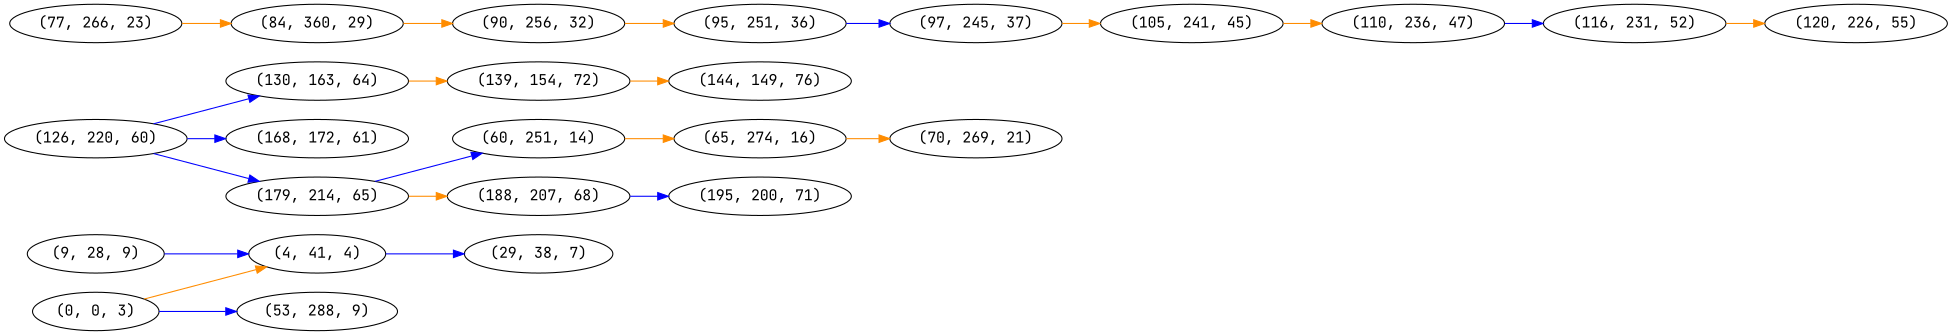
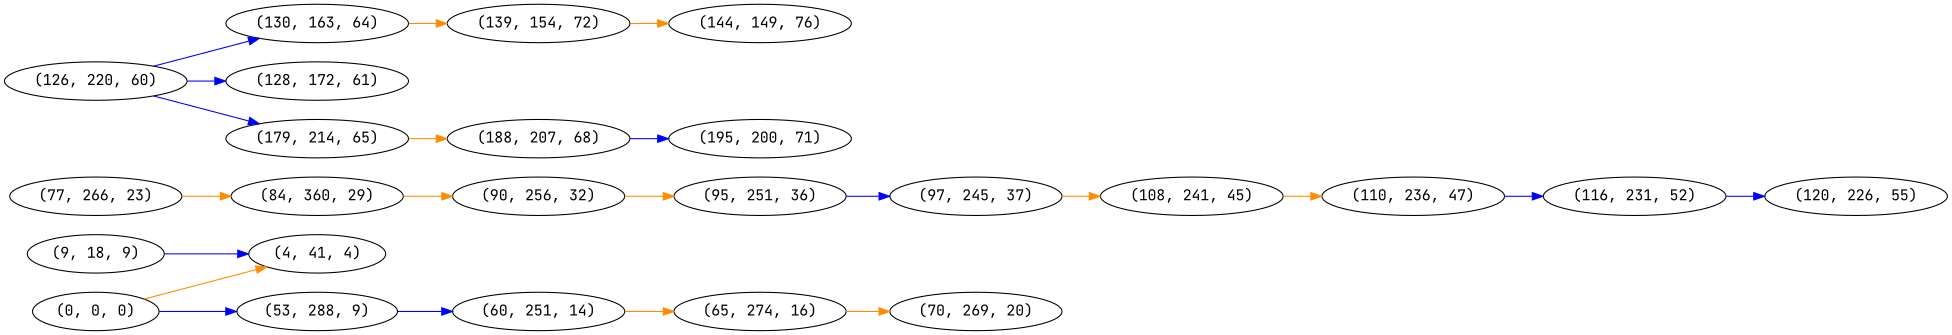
  digraph {
    fontname="JetBrains Mono"
    rankdir=LR
    node [fontname="JetBrains Mono"]
    edge [color=darkorange fontname="JetBrains Mono"]
-   "(0, 0, 0)" [label="(0, 0, 3)"]
+   "(0, 0, 0)"
    "(4, 41, 4)"
    "(53, 288, 9)"
-   "(29, 38, 7)"
    n5 [label="(60, 251, 14)"]
-   "(9, 18, 9)" [label="(9, 28, 9)"]
+   "(9, 18, 9)"
    "(65, 274, 16)"
-   "(70, 269, 20)" [label="(70, 269, 21)"]
+   "(70, 269, 20)"
    n9 [label="(84, 360, 29)"]
    "(77, 266, 23)"
    "(90, 256, 32)"
    "(95, 251, 36)"
    n13 [label="(97, 245, 37)"]
-   "(108, 241, 45)" [label="(105, 241, 45)"]
+   "(108, 241, 45)"
    "(110, 236, 47)"
    "(116, 231, 52)"
    "(120, 226, 55)"
    "(126, 220, 60)"
    "(130, 163, 64)"
-   "(168, 172, 61)"
+   "(168, 172, 61)" [label="(128, 172, 61)"]
    "(179, 214, 65)"
    "(139, 154, 72)"
    "(188, 207, 68)"
    "(144, 149, 76)"
    "(195, 200, 71)"
    "(0, 0, 0)" -> "(4, 41, 4)"
    "(0, 0, 0)" -> "(53, 288, 9)" [color=blue]
-   "(4, 41, 4)" -> "(29, 38, 7)" [color=blue]
-   "(179, 214, 65)" -> n5 [color=blue]
+   "(53, 288, 9)" -> n5 [color=blue]
    n5 -> "(65, 274, 16)"
    "(9, 18, 9)" -> "(4, 41, 4)" [color=blue]
    "(65, 274, 16)" -> "(70, 269, 20)"
    n9 -> "(90, 256, 32)"
    "(77, 266, 23)" -> n9
    "(90, 256, 32)" -> "(95, 251, 36)"
    "(95, 251, 36)" -> n13 [color=blue]
    n13 -> "(108, 241, 45)"
    "(108, 241, 45)" -> "(110, 236, 47)"
    "(110, 236, 47)" -> "(116, 231, 52)" [color=blue]
-   "(116, 231, 52)" -> "(120, 226, 55)"
+   "(116, 231, 52)" -> "(120, 226, 55)" [color=blue]
    "(126, 220, 60)" -> "(130, 163, 64)" [color=blue]
    "(126, 220, 60)" -> "(168, 172, 61)" [color=blue]
    "(126, 220, 60)" -> "(179, 214, 65)" [color=blue]
    "(130, 163, 64)" -> "(139, 154, 72)"
    "(179, 214, 65)" -> "(188, 207, 68)"
    "(139, 154, 72)" -> "(144, 149, 76)"
    "(188, 207, 68)" -> "(195, 200, 71)" [color=blue]
  }
